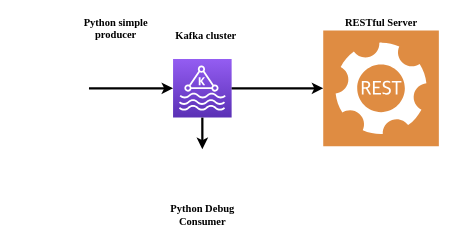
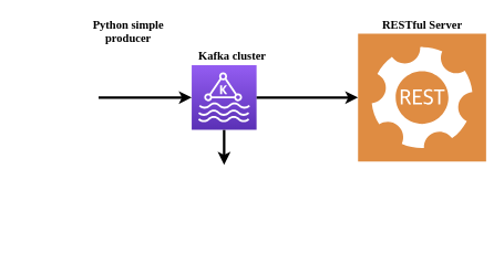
  <mxCell id="0" />
  <mxCell id="1" parent="0" />
  <mxCell id="2" style="edgeStyle=orthogonalEdgeStyle;rounded=0;orthogonalLoop=1;jettySize=auto;html=1;strokeWidth=3;" edge="1" parent="1" source="3" target="5"><mxGeometry relative="1" as="geometry" /></mxCell>
  <mxCell id="3" value="" style="shape=image;html=1;verticalAlign=top;verticalLabelPosition=bottom;labelBackgroundColor=#ffffff;imageAspect=0;aspect=fixed;image=https://cdn4.iconfinder.com/data/icons/logos-and-brands/512/267_Python_logo-128.png" vertex="1" parent="1"><mxGeometry x="40" y="78" width="78" height="78" as="geometry" /></mxCell>
  <mxCell id="4" value="" style="shape=image;html=1;verticalAlign=top;verticalLabelPosition=bottom;labelBackgroundColor=#ffffff;imageAspect=0;aspect=fixed;image=https://cdn0.iconfinder.com/data/icons/common-file-extensions-audio-documents/24/ext_csv-128.png" vertex="1" parent="1"><mxGeometry x="20" y="138" width="48" height="48" as="geometry" /></mxCell>
  <mxCell id="5" value="" style="points=[[0,0,0],[0.25,0,0],[0.5,0,0],[0.75,0,0],[1,0,0],[0,1,0],[0.25,1,0],[0.5,1,0],[0.75,1,0],[1,1,0],[0,0.25,0],[0,0.5,0],[0,0.75,0],[1,0.25,0],[1,0.5,0],[1,0.75,0]];outlineConnect=0;fontColor=#232F3E;gradientColor=#945DF2;gradientDirection=north;fillColor=#5A30B5;strokeColor=#ffffff;dashed=0;verticalLabelPosition=bottom;verticalAlign=top;align=center;html=1;fontSize=12;fontStyle=0;aspect=fixed;shape=mxgraph.aws4.resourceIcon;resIcon=mxgraph.aws4.managed_streaming_for_kafka;" vertex="1" parent="1"><mxGeometry x="230" y="78" width="78" height="78" as="geometry" /></mxCell>
  <mxCell id="6" style="edgeStyle=orthogonalEdgeStyle;rounded=0;orthogonalLoop=1;jettySize=auto;html=1;strokeWidth=3;startArrow=classic;startFill=1;endArrow=none;endFill=0;" edge="1" parent="1" source="7" target="5"><mxGeometry relative="1" as="geometry" /></mxCell>
  <mxCell id="7" value="" style="pointerEvents=1;shadow=0;dashed=0;html=1;strokeColor=none;fillColor=#DF8C42;labelPosition=center;verticalLabelPosition=bottom;verticalAlign=top;align=center;outlineConnect=0;shape=mxgraph.veeam2.restful_api;" vertex="1" parent="1"><mxGeometry x="430" y="40" width="154" height="154" as="geometry" /></mxCell>
  <mxCell id="8" value="" style="shape=image;html=1;verticalAlign=top;verticalLabelPosition=bottom;labelBackgroundColor=#ffffff;imageAspect=0;aspect=fixed;image=https://cdn4.iconfinder.com/data/icons/logos-brands-5/24/kotlin-128.png" vertex="1" parent="1"><mxGeometry x="522" y="130" width="62" height="62" as="geometry" /></mxCell>
  <mxCell id="9" style="edgeStyle=orthogonalEdgeStyle;rounded=0;orthogonalLoop=1;jettySize=auto;html=1;entryX=0.5;entryY=1;entryDx=0;entryDy=0;entryPerimeter=0;strokeWidth=3;startArrow=classic;startFill=1;endArrow=none;endFill=0;" edge="1" parent="1" source="10" target="5"><mxGeometry relative="1" as="geometry" /></mxCell>
  <mxCell id="10" value="" style="shape=image;html=1;verticalAlign=top;verticalLabelPosition=bottom;labelBackgroundColor=#ffffff;imageAspect=0;aspect=fixed;image=https://cdn4.iconfinder.com/data/icons/logos-and-brands/512/267_Python_logo-128.png" vertex="1" parent="1"><mxGeometry x="230" y="198" width="78" height="78" as="geometry" /></mxCell>
- <mxCell id="11" value="Python Debug Consumer" style="text;html=1;strokeColor=none;fillColor=none;align=center;verticalAlign=middle;whiteSpace=wrap;rounded=0;fontFamily=Tahoma;fontStyle=1;fontSize=14;" vertex="1" parent="1"><mxGeometry x="198.5" y="276" width="141" height="20" as="geometry" /></mxCell>
  <mxCell id="12" value="Python simple producer" style="text;html=1;strokeColor=none;fillColor=none;align=center;verticalAlign=middle;whiteSpace=wrap;rounded=0;fontFamily=Tahoma;fontStyle=1;fontSize=14;" vertex="1" parent="1"><mxGeometry x="104" y="28" width="100" height="20" as="geometry" /></mxCell>
  <mxCell id="13" value="RESTful Server" style="text;html=1;strokeColor=none;fillColor=none;align=center;verticalAlign=middle;whiteSpace=wrap;rounded=0;fontFamily=Tahoma;fontStyle=1;fontSize=14;" vertex="1" parent="1"><mxGeometry x="445.5" y="20" width="123" height="20" as="geometry" /></mxCell>
- <mxCell id="14" value="Kafka cluster" style="text;html=1;strokeColor=none;fillColor=none;align=center;verticalAlign=middle;whiteSpace=wrap;rounded=0;fontFamily=Tahoma;fontStyle=1;fontSize=14;" vertex="1" parent="1"><mxGeometry x="224" y="38" width="100" height="20" as="geometry" /></mxCell>
+ <mxCell id="14" value="Kafka cluster" style="text;html=1;strokeColor=none;fillColor=none;align=center;verticalAlign=middle;whiteSpace=wrap;rounded=0;fontFamily=Tahoma;fontStyle=1;fontSize=14;" vertex="1" parent="1"><mxGeometry x="229" y="58" width="100" height="20" as="geometry" /></mxCell>
